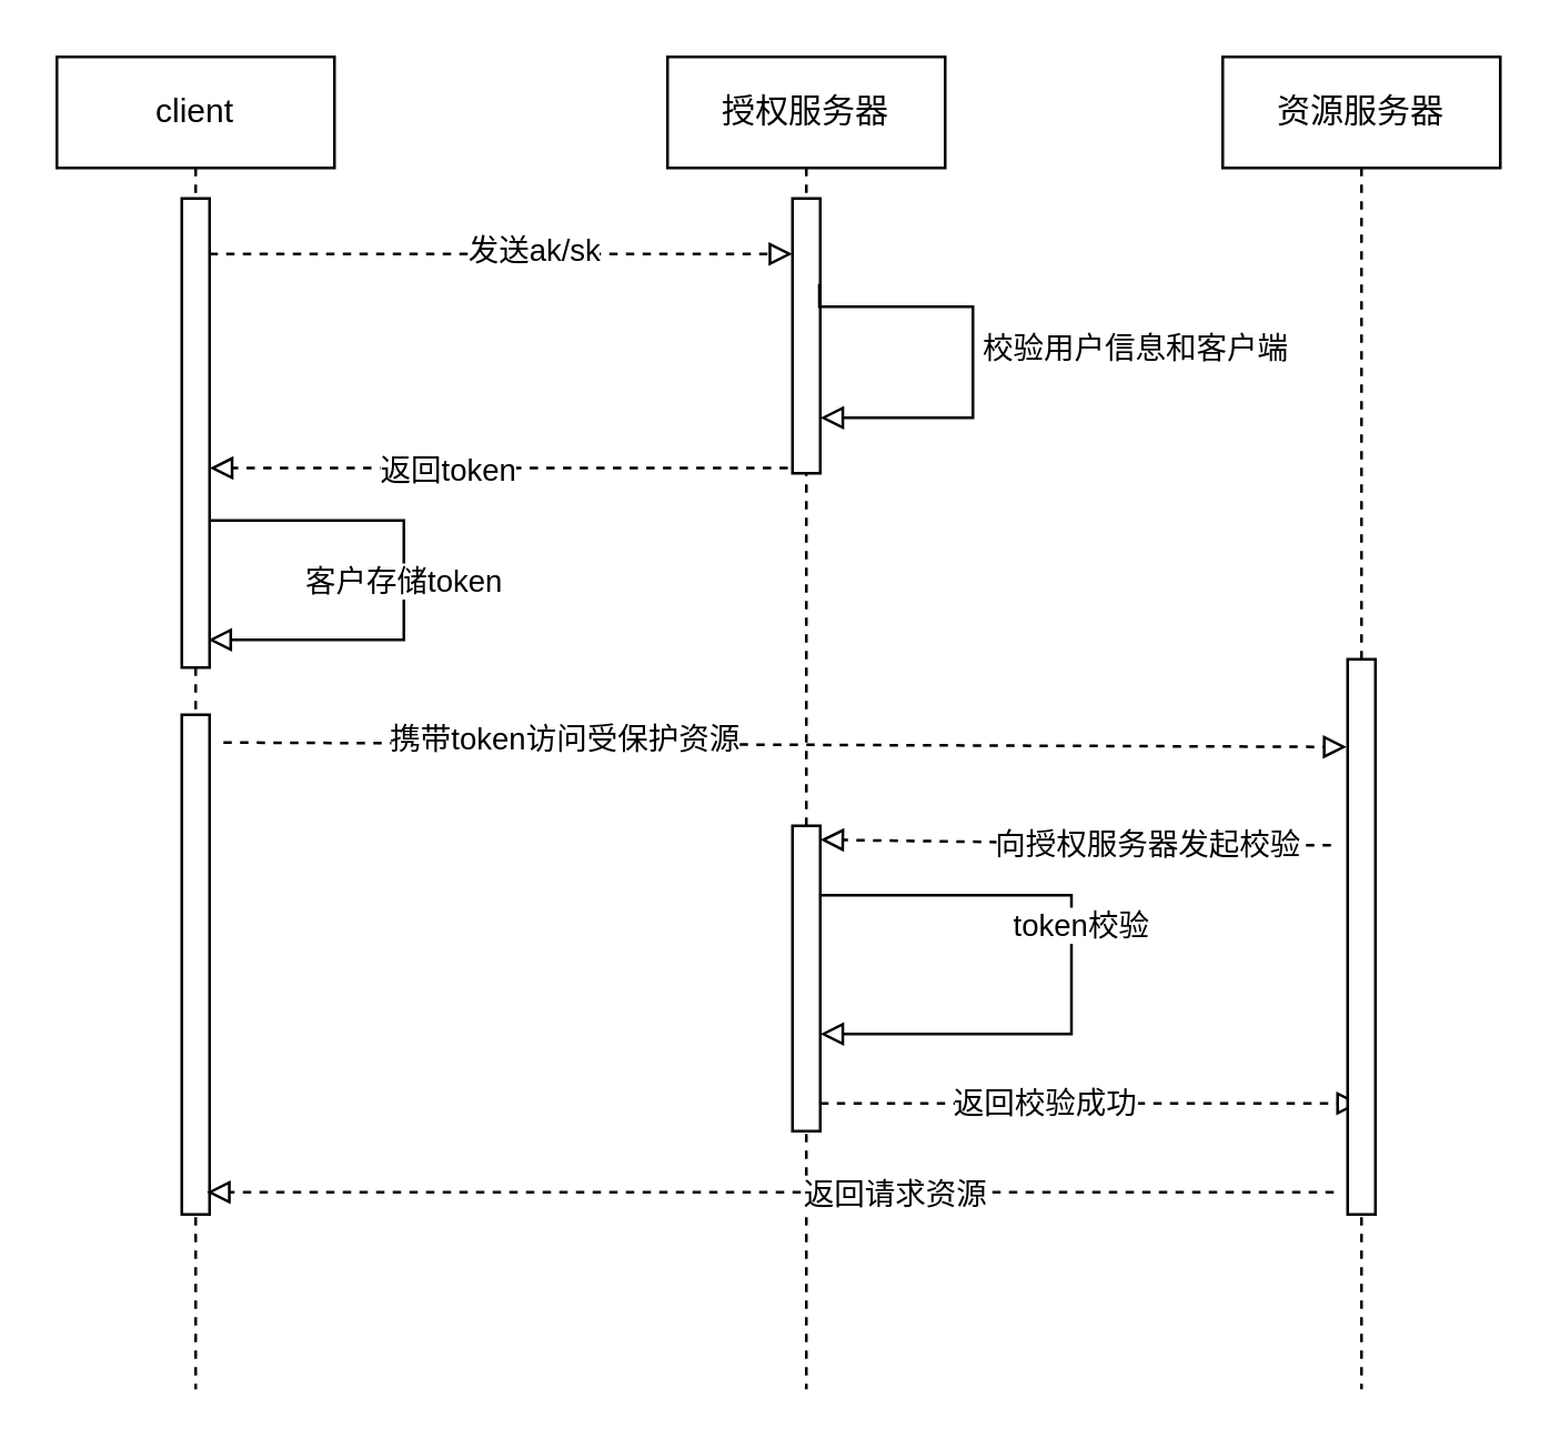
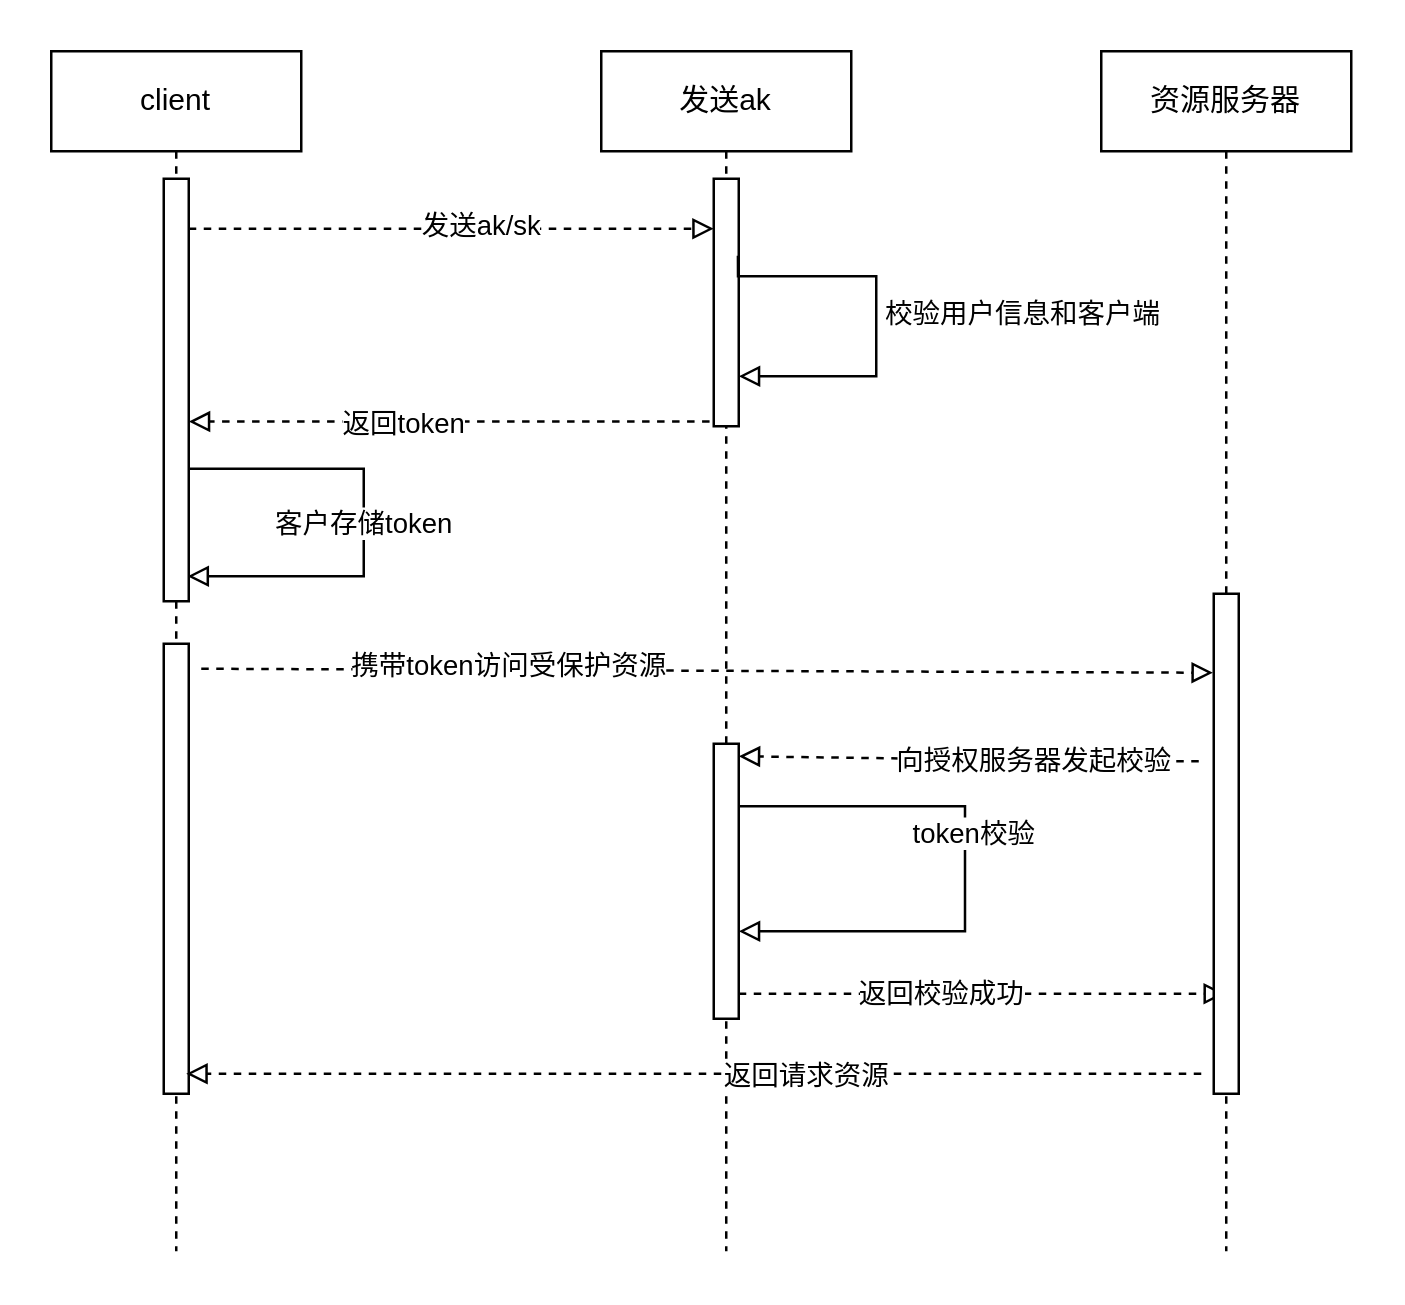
  <mxCell id="0" />
  <mxCell id="1" parent="0" />
- <mxCell id="2" value="授权服务器" style="shape=umlLifeline;perimeter=lifelinePerimeter;whiteSpace=wrap;html=1;container=1;collapsible=0;recursiveResize=0;outlineConnect=0;" vertex="1" parent="1"><mxGeometry x="240" y="20" width="100" height="480" as="geometry" /></mxCell>
+ <mxCell id="2" value="发送ak" style="shape=umlLifeline;perimeter=lifelinePerimeter;whiteSpace=wrap;html=1;container=1;collapsible=0;recursiveResize=0;outlineConnect=0;" vertex="1" parent="1"><mxGeometry x="240" y="20" width="100" height="480" as="geometry" /></mxCell>
  <mxCell id="3" value="" style="html=1;points=[];perimeter=orthogonalPerimeter;" vertex="1" parent="2"><mxGeometry x="45" y="51" width="10" height="99" as="geometry" /></mxCell>
  <mxCell id="4" value="校验用户信息和客户端" style="edgeStyle=orthogonalEdgeStyle;html=1;align=left;spacingLeft=2;endArrow=block;rounded=0;exitX=0.967;exitY=0.311;exitDx=0;exitDy=0;exitPerimeter=0;endFill=0;" edge="1" parent="2" source="3"><mxGeometry relative="1" as="geometry"><mxPoint x="45" y="181" as="sourcePoint" /><Array as="points"><mxPoint x="55" y="90" /><mxPoint x="110" y="90" /><mxPoint x="110" y="130" /></Array><mxPoint x="55" y="130" as="targetPoint" /></mxGeometry></mxCell>
  <mxCell id="5" value="客户存储token" style="endArrow=block;endFill=0;endSize=6;html=1;rounded=0;" edge="1" parent="2" source="12"><mxGeometry width="160" relative="1" as="geometry"><mxPoint x="-160" y="167" as="sourcePoint" /><mxPoint x="-165.5" y="210" as="targetPoint" /><Array as="points"><mxPoint x="-95" y="167" /><mxPoint x="-95" y="210" /></Array></mxGeometry></mxCell>
  <mxCell id="6" value="" style="html=1;points=[];perimeter=orthogonalPerimeter;" vertex="1" parent="2"><mxGeometry x="45" y="277" width="10" height="110" as="geometry" /></mxCell>
  <mxCell id="7" value="" style="endArrow=block;endFill=0;endSize=6;html=1;rounded=0;exitX=1;exitY=0.227;exitDx=0;exitDy=0;exitPerimeter=0;" edge="1" parent="2" source="6"><mxGeometry width="160" relative="1" as="geometry"><mxPoint x="60.5" y="302" as="sourcePoint" /><mxPoint x="55" y="352" as="targetPoint" /><Array as="points"><mxPoint x="145.5" y="302" /><mxPoint x="145.5" y="352" /></Array></mxGeometry></mxCell>
  <mxCell id="8" value="token校验" style="edgeLabel;html=1;align=center;verticalAlign=middle;resizable=0;points=[];" vertex="1" connectable="0" parent="7"><mxGeometry x="-0.122" y="3" relative="1" as="geometry"><mxPoint as="offset" /></mxGeometry></mxCell>
  <mxCell id="9" value="" style="endArrow=block;dashed=1;endFill=0;endSize=6;html=1;rounded=0;" edge="1" parent="2"><mxGeometry width="160" relative="1" as="geometry"><mxPoint x="55" y="377" as="sourcePoint" /><mxPoint x="249.5" y="377" as="targetPoint" /></mxGeometry></mxCell>
  <mxCell id="10" value="返回校验成功" style="edgeLabel;html=1;align=center;verticalAlign=middle;resizable=0;points=[];" vertex="1" connectable="0" parent="9"><mxGeometry x="-0.181" y="1" relative="1" as="geometry"><mxPoint as="offset" /></mxGeometry></mxCell>
  <mxCell id="11" value="client" style="shape=umlLifeline;perimeter=lifelinePerimeter;whiteSpace=wrap;html=1;container=1;collapsible=0;recursiveResize=0;outlineConnect=0;" vertex="1" parent="1"><mxGeometry x="20" y="20" width="100" height="480" as="geometry" /></mxCell>
  <mxCell id="12" value="" style="html=1;points=[];perimeter=orthogonalPerimeter;" vertex="1" parent="11"><mxGeometry x="45" y="51" width="10" height="169" as="geometry" /></mxCell>
  <mxCell id="13" value="" style="html=1;points=[];perimeter=orthogonalPerimeter;" vertex="1" parent="11"><mxGeometry x="45" y="237" width="10" height="180" as="geometry" /></mxCell>
  <mxCell id="14" value="" style="endArrow=block;dashed=1;endFill=0;endSize=6;html=1;rounded=0;entryX=-0.033;entryY=0.158;entryDx=0;entryDy=0;entryPerimeter=0;" edge="1" parent="11" target="21"><mxGeometry width="160" relative="1" as="geometry"><mxPoint x="60" y="247" as="sourcePoint" /><mxPoint x="469.5" y="247" as="targetPoint" /></mxGeometry></mxCell>
  <mxCell id="15" value="携带token访问受保护资源" style="edgeLabel;html=1;align=center;verticalAlign=middle;resizable=0;points=[];" vertex="1" connectable="0" parent="14"><mxGeometry x="-0.396" y="2" relative="1" as="geometry"><mxPoint as="offset" /></mxGeometry></mxCell>
  <mxCell id="16" value="" style="endArrow=block;dashed=1;endFill=0;endSize=6;html=1;rounded=0;" edge="1" parent="1" source="12" target="3"><mxGeometry width="160" relative="1" as="geometry"><mxPoint x="75" y="131" as="sourcePoint" /><mxPoint x="290" y="131" as="targetPoint" /><Array as="points"><mxPoint x="140" y="91" /></Array></mxGeometry></mxCell>
  <mxCell id="17" value="发送ak/sk" style="edgeLabel;html=1;align=center;verticalAlign=middle;resizable=0;points=[];" vertex="1" connectable="0" parent="16"><mxGeometry x="0.102" y="2" relative="1" as="geometry"><mxPoint as="offset" /></mxGeometry></mxCell>
  <mxCell id="18" value="" style="endArrow=block;dashed=1;endFill=0;endSize=6;html=1;rounded=0;exitX=-0.167;exitY=0.981;exitDx=0;exitDy=0;exitPerimeter=0;" edge="1" parent="1" source="3" target="12"><mxGeometry width="160" relative="1" as="geometry"><mxPoint x="300" y="171" as="sourcePoint" /><mxPoint x="80" y="171" as="targetPoint" /><Array as="points" /></mxGeometry></mxCell>
  <mxCell id="19" value="返回token" style="edgeLabel;html=1;align=center;verticalAlign=middle;resizable=0;points=[];" vertex="1" connectable="0" parent="18"><mxGeometry x="0.184" relative="1" as="geometry"><mxPoint as="offset" /></mxGeometry></mxCell>
  <mxCell id="20" value="资源服务器" style="shape=umlLifeline;perimeter=lifelinePerimeter;whiteSpace=wrap;html=1;container=1;collapsible=0;recursiveResize=0;outlineConnect=0;" vertex="1" parent="1"><mxGeometry x="440" y="20" width="100" height="480" as="geometry" /></mxCell>
  <mxCell id="21" value="" style="html=1;points=[];perimeter=orthogonalPerimeter;" vertex="1" parent="20"><mxGeometry x="45" y="217" width="10" height="200" as="geometry" /></mxCell>
  <mxCell id="22" value="" style="endArrow=block;dashed=1;endFill=0;endSize=6;html=1;rounded=0;exitX=-0.1;exitY=0.46;exitDx=0;exitDy=0;exitPerimeter=0;" edge="1" parent="1"><mxGeometry width="160" relative="1" as="geometry"><mxPoint x="479" y="304" as="sourcePoint" /><mxPoint x="295" y="302" as="targetPoint" /><Array as="points"><mxPoint x="445" y="304" /></Array></mxGeometry></mxCell>
  <mxCell id="23" value="向授权服务器发起校验" style="edgeLabel;html=1;align=center;verticalAlign=middle;resizable=0;points=[];" vertex="1" connectable="0" parent="22"><mxGeometry x="-0.267" relative="1" as="geometry"><mxPoint as="offset" /></mxGeometry></mxCell>
  <mxCell id="24" value="" style="endArrow=block;dashed=1;endFill=0;endSize=6;html=1;rounded=0;exitX=0.1;exitY=0.96;exitDx=0;exitDy=0;exitPerimeter=0;" edge="1" parent="1"><mxGeometry width="160" relative="1" as="geometry"><mxPoint x="480" y="429" as="sourcePoint" /><mxPoint x="74" y="429" as="targetPoint" /></mxGeometry></mxCell>
  <mxCell id="25" value="返回请求资源" style="edgeLabel;html=1;align=center;verticalAlign=middle;resizable=0;points=[];" vertex="1" connectable="0" parent="24"><mxGeometry x="-0.215" relative="1" as="geometry"><mxPoint as="offset" /></mxGeometry></mxCell>
